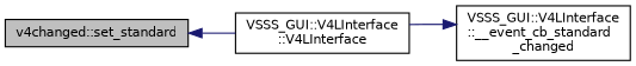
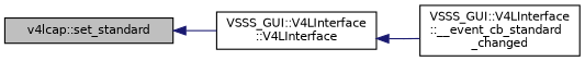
  digraph {
    rankdir=LR
    node [color=black fillcolor=white fontname=Helvetica fontsize=10 shape=record style=filled]
    edge [color=midnightblue dir=back fontname=Helvetica fontsize=10 labelfontname=Helvetica labelfontsize=10 style=solid]
-   n1 [fillcolor=grey75 fontcolor=black height=0.2 label="v4changed::set_standard" width=0.4]
+   n1 [fillcolor=grey75 fontcolor=black height=0.2 label="v4lcap::set_standard" width=0.4]
    n2 [height=0.2 label="VSSS_GUI::V4LInterface\l::V4LInterface" width=0.4]
    n3 [height=0.2 label="VSSS_GUI::V4LInterface\l::__event_cb_standard\l_changed" width=0.4]
    n1 -> n2
-   n3 -> n2
+   n2 -> n3
  }
